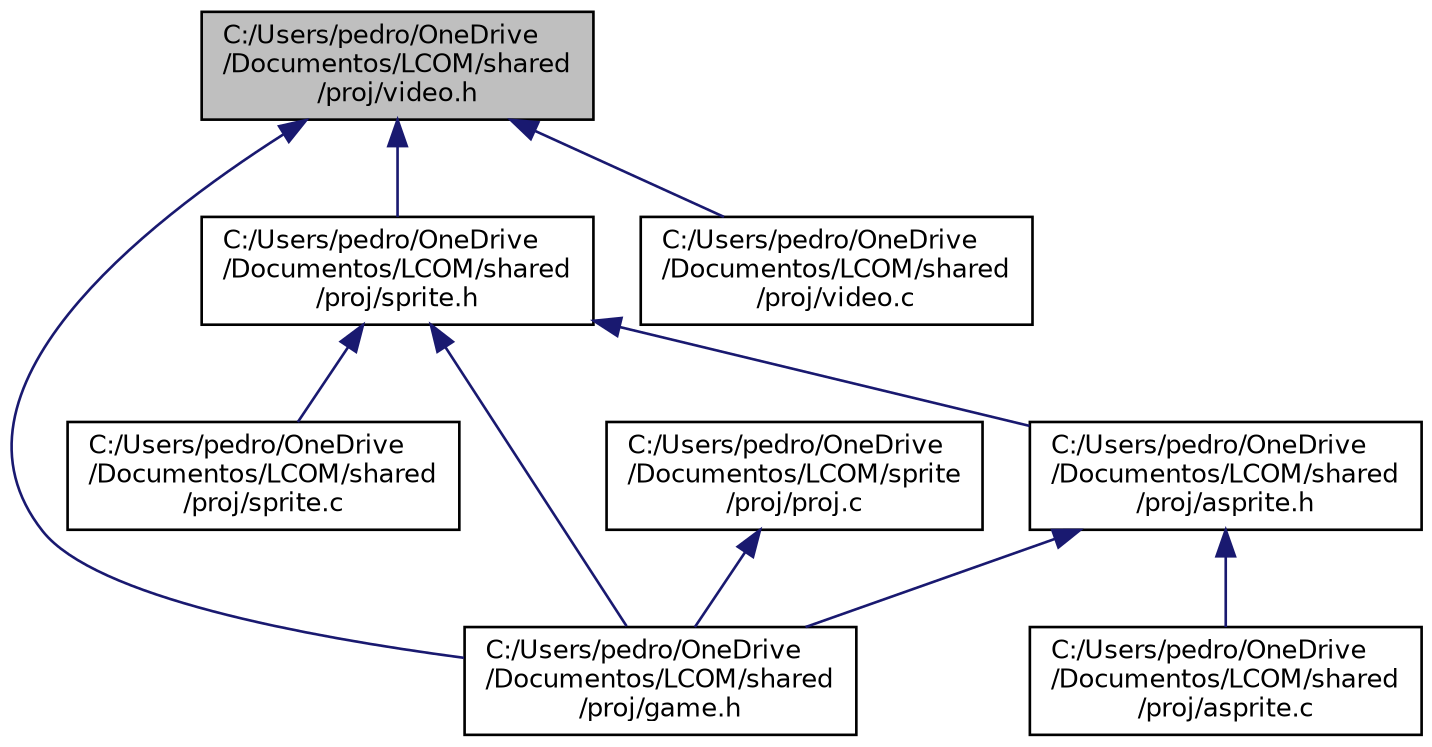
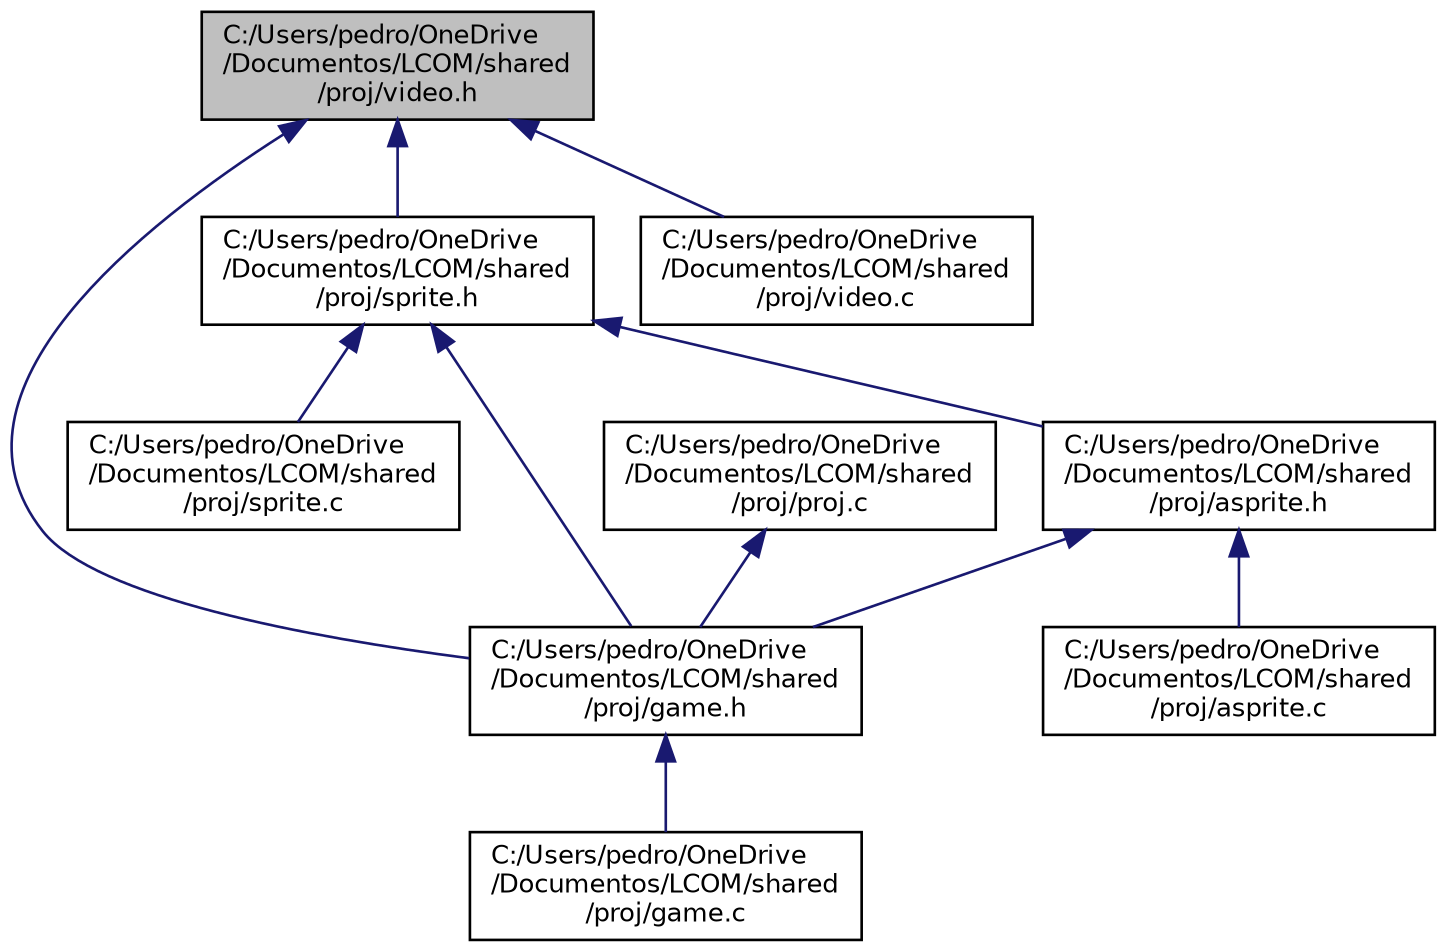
  digraph {
    node [color=black fillcolor=white fontname=Helvetica fontsize=10 shape=record style=filled]
    edge [color=midnightblue dir=back fontname=Helvetica fontsize=10 labelfontname=Helvetica labelfontsize=10 style=solid]
    n1 [fillcolor=grey75 fontcolor=black height=0.2 label="C:/Users/pedro/OneDrive\l/Documentos/LCOM/shared\l/proj/video.h" width=0.4]
    n2 [height=0.2 label="C:/Users/pedro/OneDrive\l/Documentos/LCOM/shared\l/proj/game.h" width=0.4]
    n3 [height=0.2 label="C:/Users/pedro/OneDrive\l/Documentos/LCOM/shared\l/proj/sprite.h" width=0.4]
    n4 [height=0.2 label="C:/Users/pedro/OneDrive\l/Documentos/LCOM/shared\l/proj/video.c" width=0.4]
+   n5 [height=0.2 label="C:/Users/pedro/OneDrive\l/Documentos/LCOM/shared\l/proj/game.c" width=0.4]
    n6 [height=0.2 label="C:/Users/pedro/OneDrive\l/Documentos/LCOM/shared\l/proj/asprite.h" width=0.4]
    n7 [height=0.2 label="C:/Users/pedro/OneDrive\l/Documentos/LCOM/shared\l/proj/sprite.c" width=0.4]
-   n8 [height=0.2 label="C:/Users/pedro/OneDrive\l/Documentos/LCOM/sprite\l/proj/proj.c" width=0.4]
+   n8 [height=0.2 label="C:/Users/pedro/OneDrive\l/Documentos/LCOM/shared\l/proj/proj.c" width=0.4]
    n9 [height=0.2 label="C:/Users/pedro/OneDrive\l/Documentos/LCOM/shared\l/proj/asprite.c" width=0.4]
    n1 -> n2
    n1 -> n3
    n1 -> n4
+   n2 -> n5
    n3 -> n2
    n3 -> n6
    n3 -> n7
    n6 -> n2
    n6 -> n9
    n8 -> n2
  }
